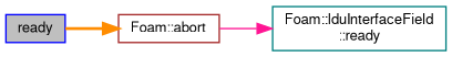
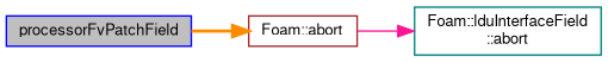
  digraph {
    rankdir=LR
    node [fontname=FreeSans fontsize=10 shape=record]
    edge [fontname=FreeSans fontsize=10 labelfontname=FreeSans labelfontsize=10]
-   n1 [color=blue fillcolor=grey75 fontcolor=black height=0.2 label=ready style=filled width=0.4]
+   n1 [color=blue fillcolor=grey75 fontcolor=black height=0.2 label=processorFvPatchField style=filled width=0.4]
    n2 [color=brown height=0.2 label="Foam::abort" width=0.4]
-   n3 [color=teal height=0.2 label="Foam::lduInterfaceField\l::ready" width=0.4]
+   n3 [color=teal height=0.2 label="Foam::lduInterfaceField\l::abort" width=0.4]
    n1 -> n2 [color=darkorange style=bold]
    n2 -> n3 [color=deeppink style=solid]
  }
